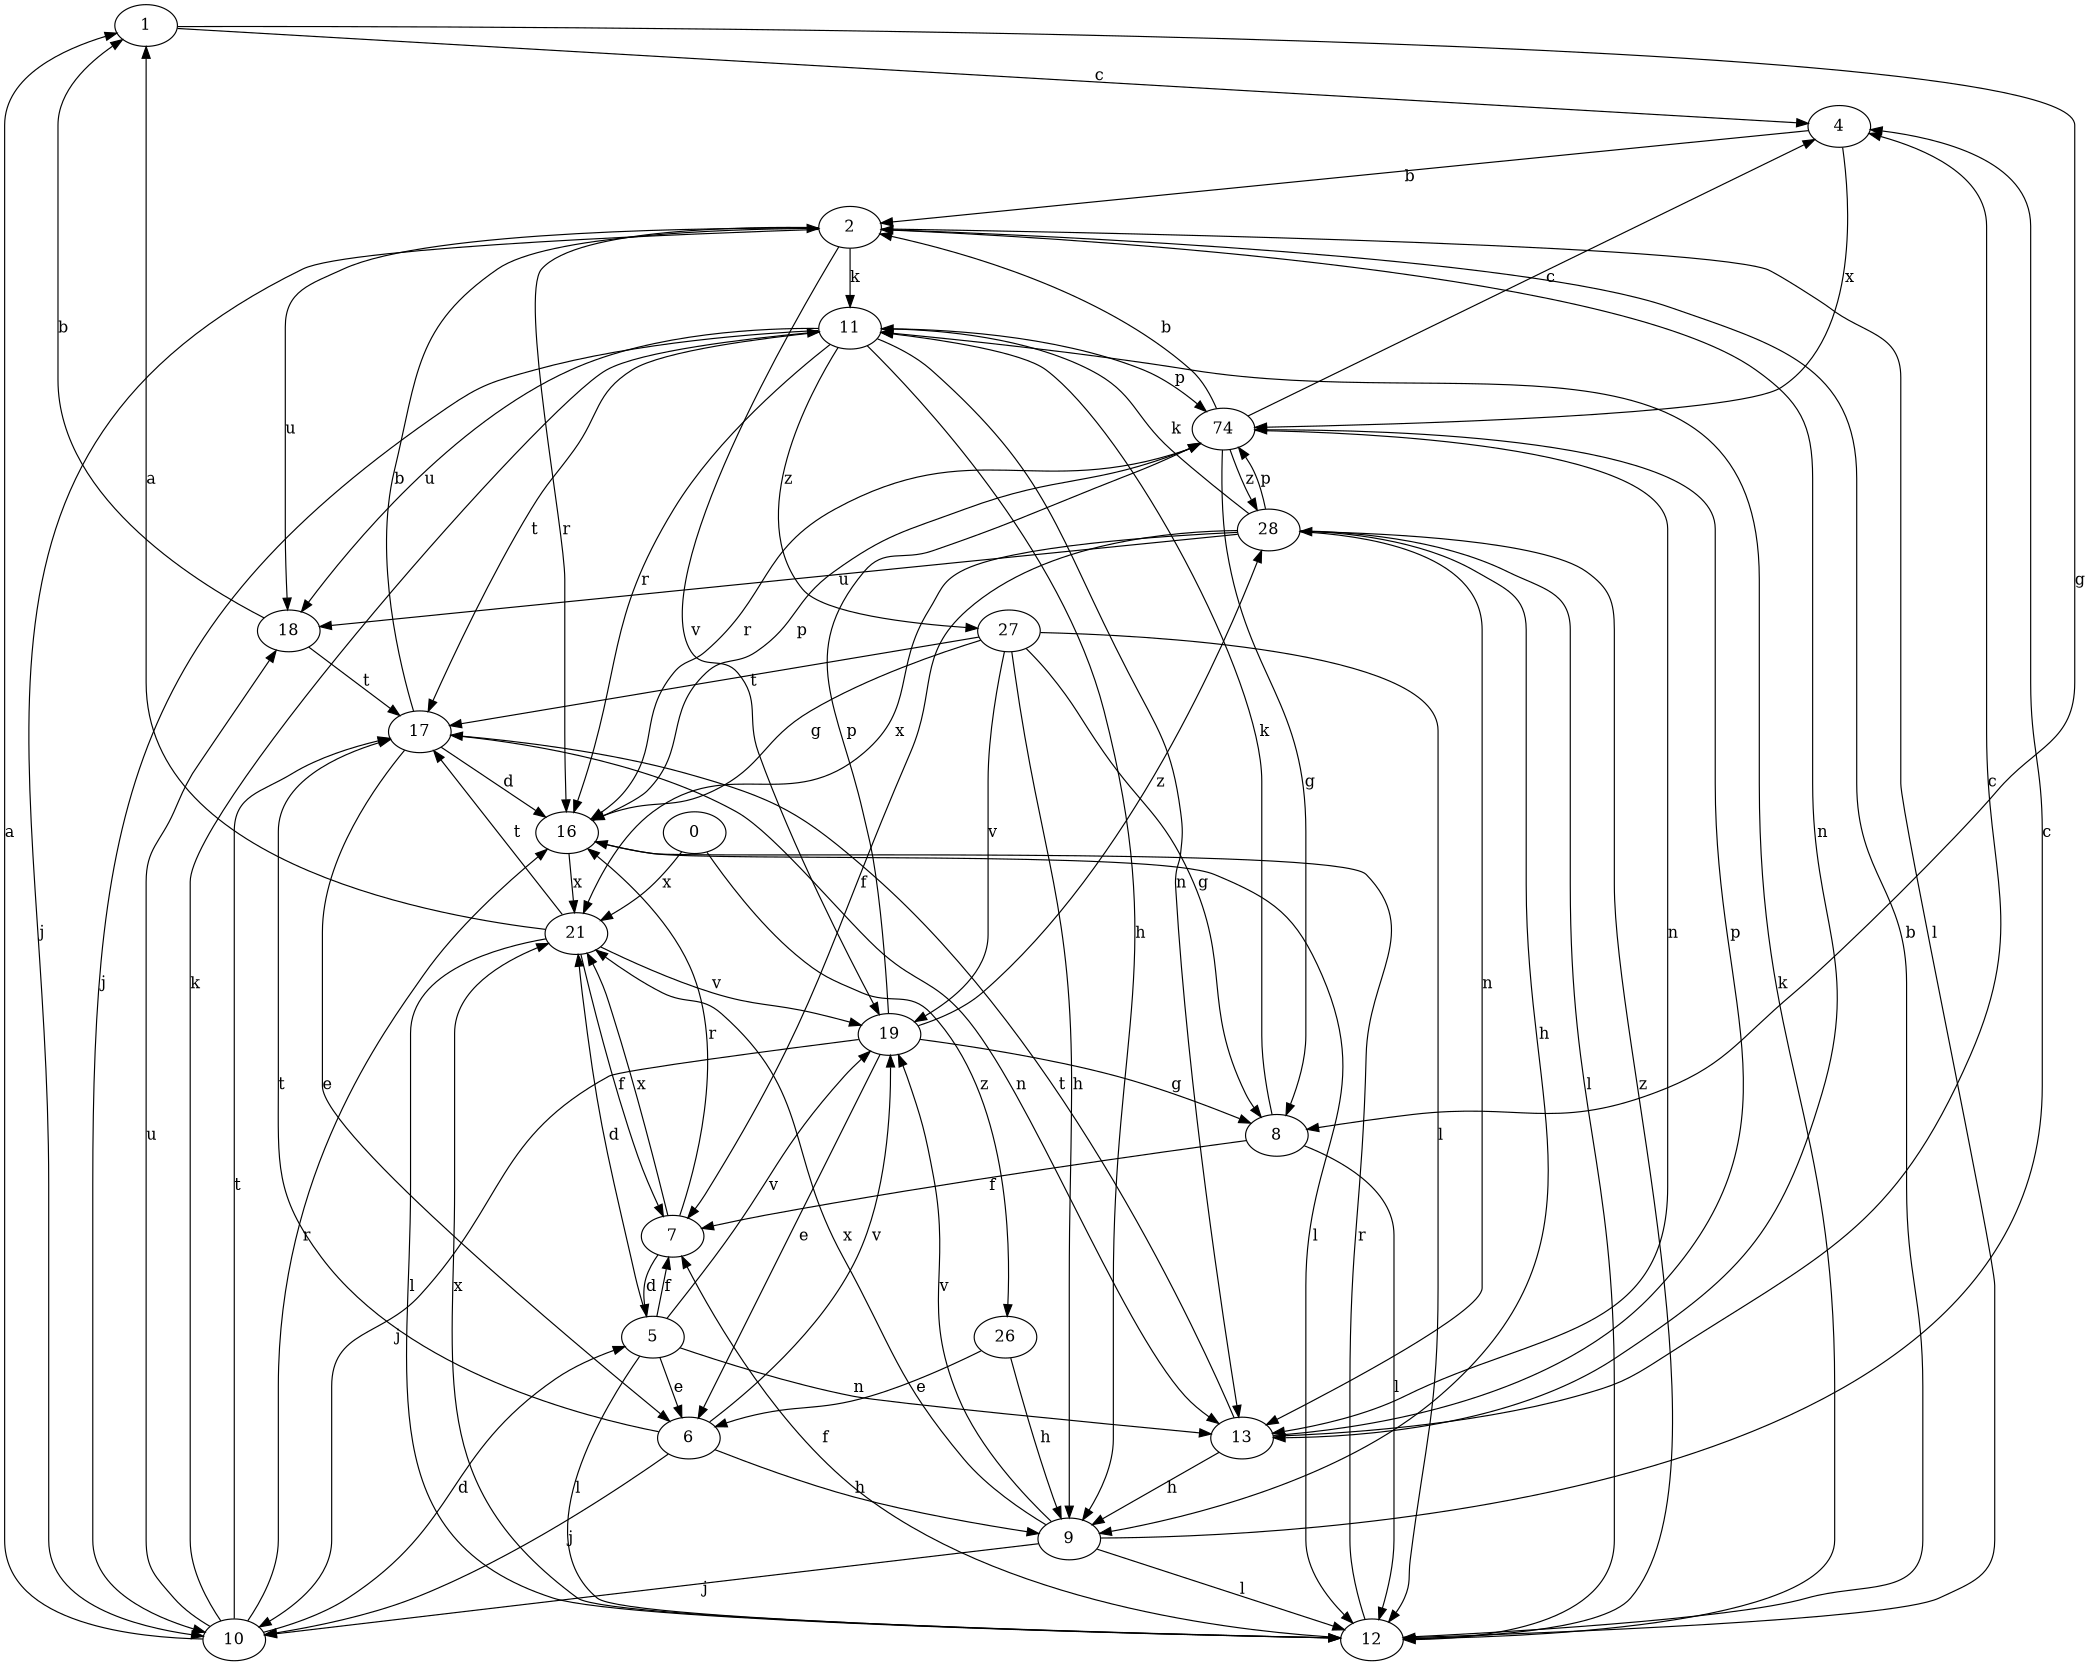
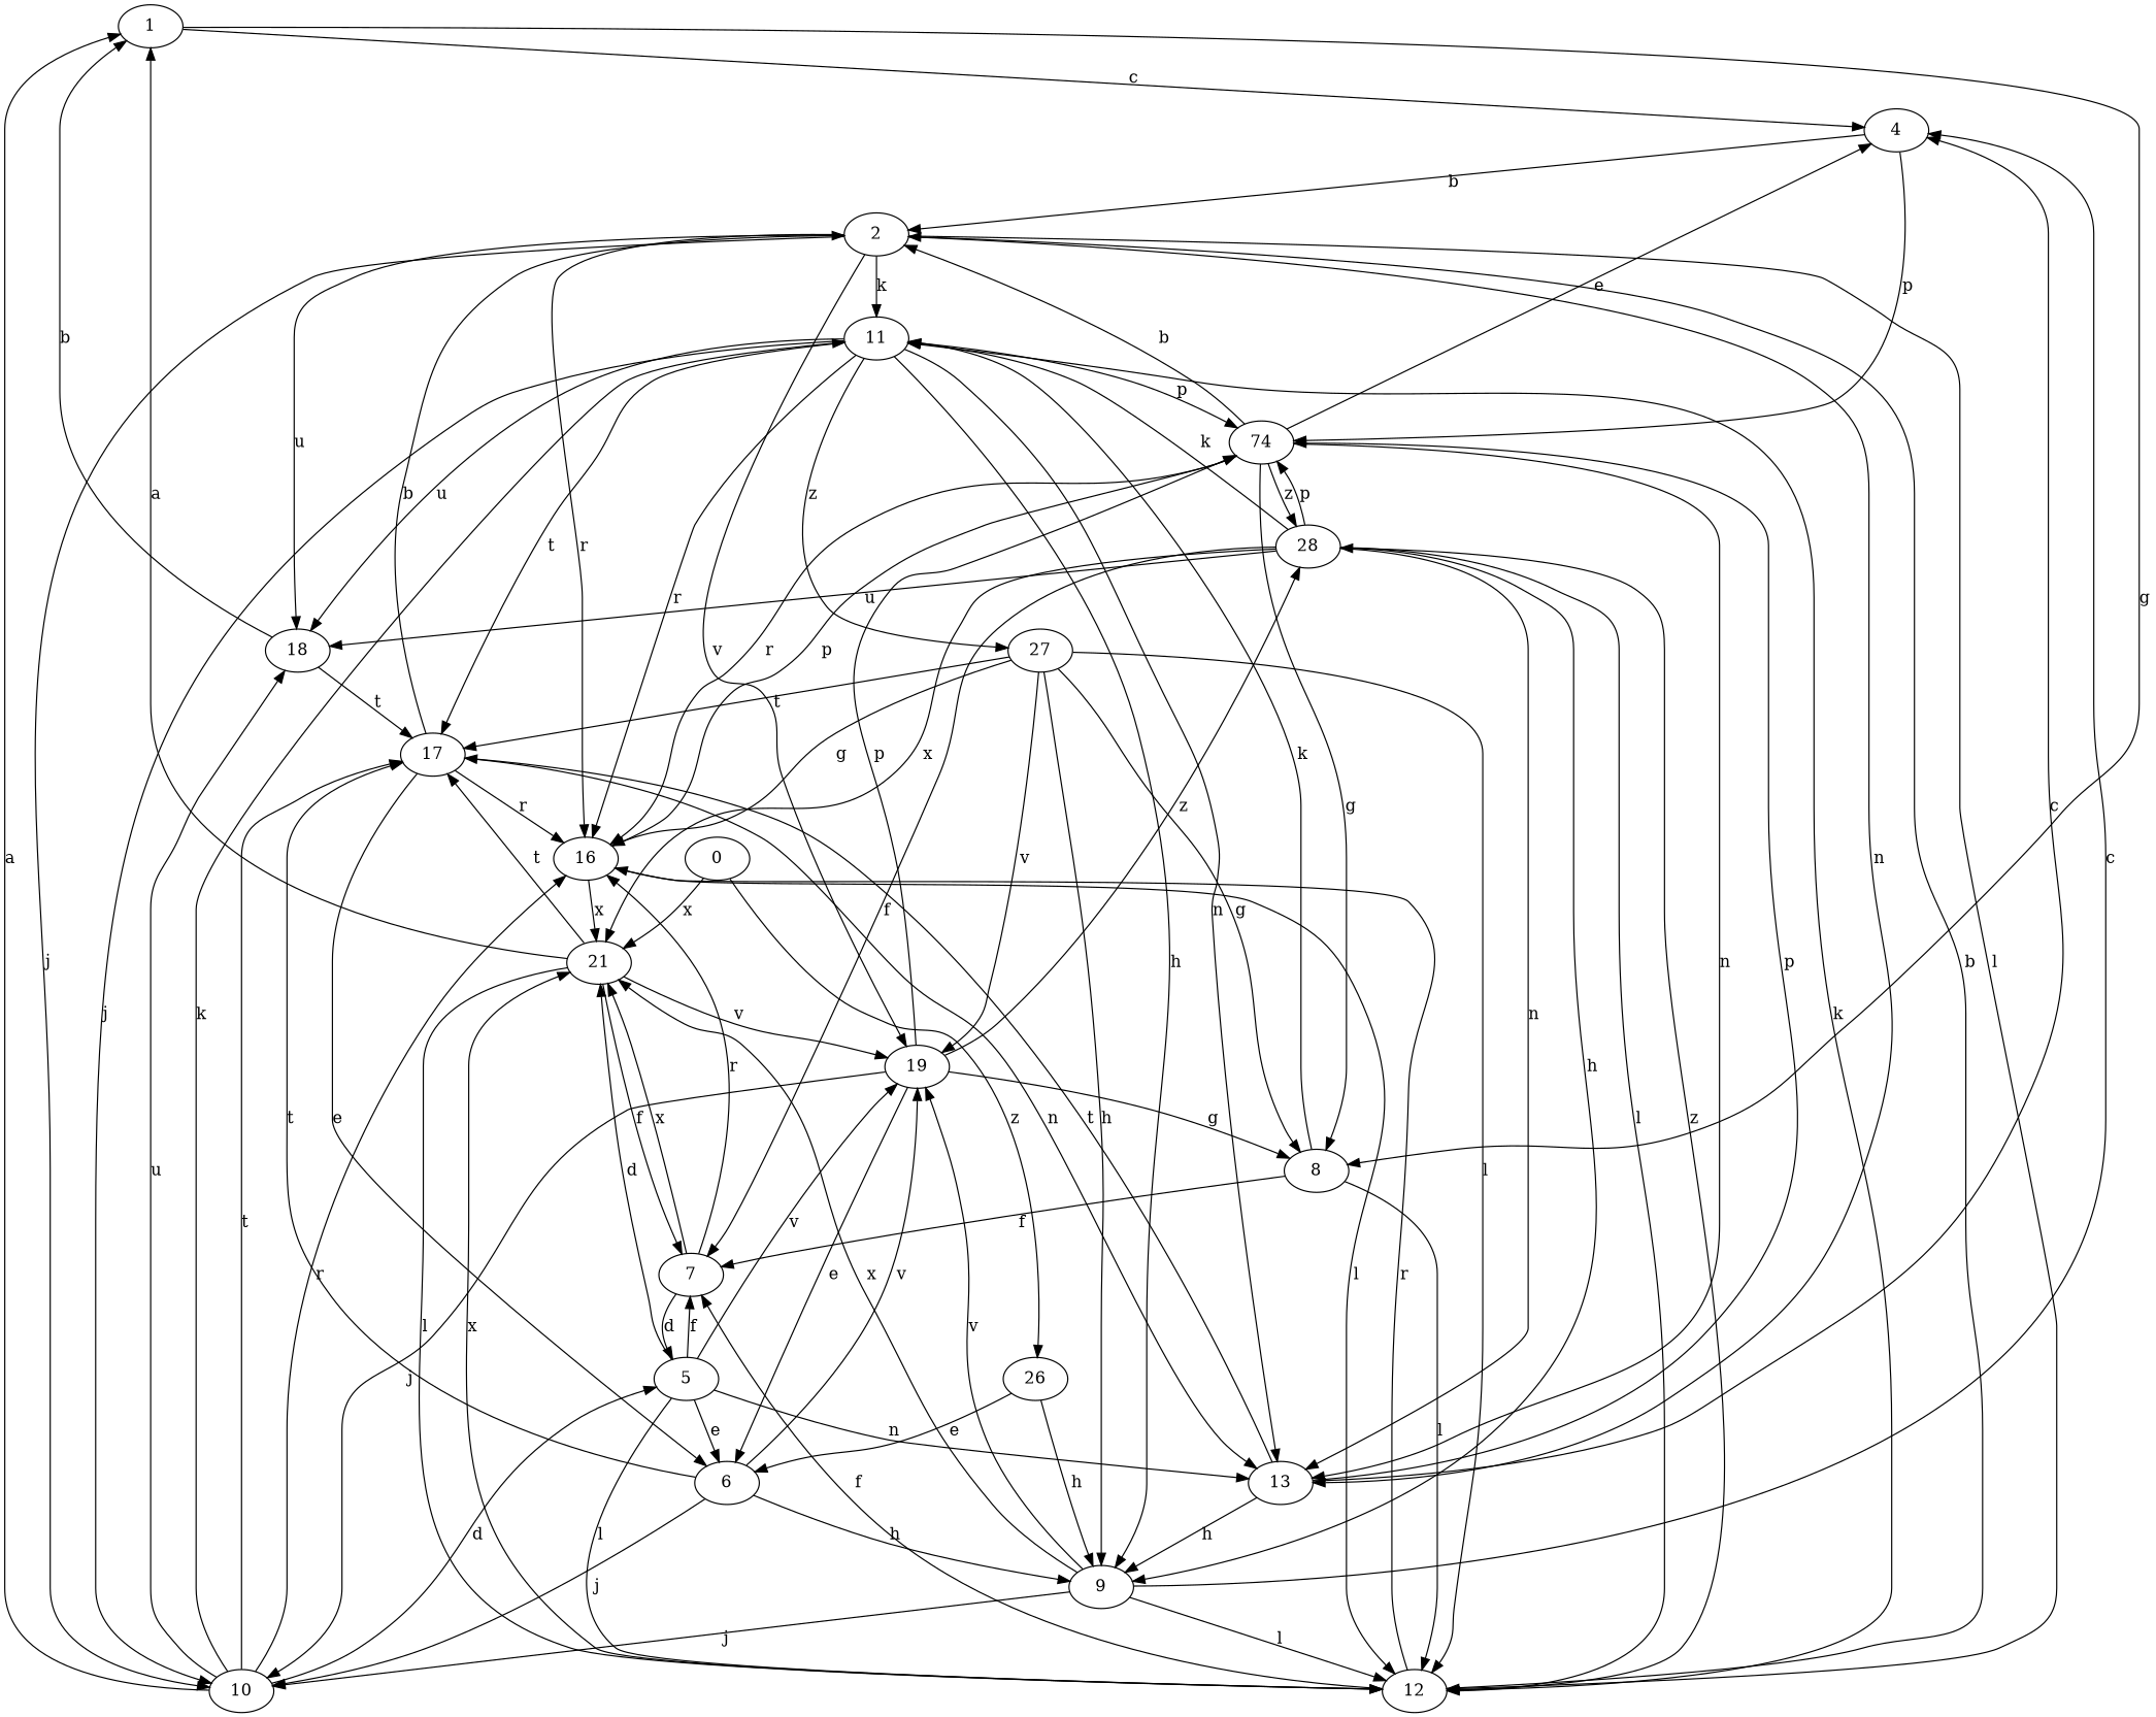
  strict digraph {
    1
    4
    8
    2
    n5 [label=74]
    11
    12
    7
    0
    21
    26
    19
    17
    6
    9
    10
    13
    16
    18
    5
    27
    28
    1 -> 4 [label=c]
    1 -> 8 [label=g]
    4 -> 2 [label=b]
-   4 -> n5 [label=x]
+   4 -> n5 [label=p]
    8 -> 11 [label=k]
    8 -> 12 [label=l]
    8 -> 7 [label=f]
    2 -> 11 [label=k]
    2 -> 12 [label=l]
    2 -> 19 [label=v]
    2 -> 10 [label=j]
    2 -> 13 [label=n]
    2 -> 16 [label=r]
    2 -> 18 [label=u]
-   n5 -> 4 [label=c]
+   n5 -> 4 [label=e]
    n5 -> 8 [label=g]
    n5 -> 2 [label=b]
    n5 -> 13 [label=n]
    n5 -> 16 [label=r]
    n5 -> 28 [label=z]
    11 -> n5 [label=p]
    11 -> 17 [label=t]
    11 -> 9 [label=h]
    11 -> 10 [label=j]
    11 -> 13 [label=n]
    11 -> 16 [label=r]
    11 -> 18 [label=u]
    11 -> 27 [label=z]
    12 -> 2 [label=b]
    12 -> 11 [label=k]
    12 -> 7 [label=f]
    12 -> 21 [label=x]
    12 -> 16 [label=r]
    12 -> 28 [label=z]
    7 -> 21 [label=x]
    7 -> 16 [label=r]
    7 -> 5 [label=d]
    0 -> 21 [label=x]
    0 -> 26 [label=z]
    21 -> 1 [label=a]
    21 -> 12 [label=l]
    21 -> 7 [label=f]
    21 -> 19 [label=v]
    21 -> 17 [label=t]
    26 -> 6 [label=e]
    26 -> 9 [label=h]
    19 -> 8 [label=g]
    19 -> n5 [label=p]
    19 -> 6 [label=e]
    19 -> 10 [label=j]
    19 -> 28 [label=z]
    17 -> 2 [label=b]
    17 -> 6 [label=e]
    17 -> 13 [label=n]
-   17 -> 16 [label=d]
+   17 -> 16 [label=r]
    6 -> 19 [label=v]
    6 -> 17 [label=t]
    6 -> 9 [label=h]
    6 -> 10 [label=j]
    9 -> 4 [label=c]
    9 -> 12 [label=l]
    9 -> 21 [label=x]
    9 -> 19 [label=v]
    9 -> 10 [label=j]
    10 -> 1 [label=a]
    10 -> 11 [label=k]
    10 -> 17 [label=t]
    10 -> 16 [label=r]
    10 -> 18 [label=u]
    10 -> 5 [label=d]
    13 -> 4 [label=c]
    13 -> n5 [label=p]
    13 -> 17 [label=t]
    13 -> 9 [label=h]
    16 -> n5 [label=p]
    16 -> 12 [label=l]
    16 -> 21 [label=x]
    18 -> 1 [label=b]
    18 -> 17 [label=t]
    5 -> 12 [label=l]
    5 -> 7 [label=f]
    5 -> 21 [label=d]
    5 -> 19 [label=v]
    5 -> 6 [label=e]
    5 -> 13 [label=n]
    27 -> 8 [label=g]
    27 -> 12 [label=l]
    27 -> 19 [label=v]
    27 -> 17 [label=t]
    27 -> 9 [label=h]
    27 -> 16 [label=g]
    28 -> n5 [label=p]
    28 -> 11 [label=k]
    28 -> 12 [label=l]
    28 -> 7 [label=f]
    28 -> 21 [label=x]
    28 -> 9 [label=h]
    28 -> 13 [label=n]
    28 -> 18 [label=u]
  }
